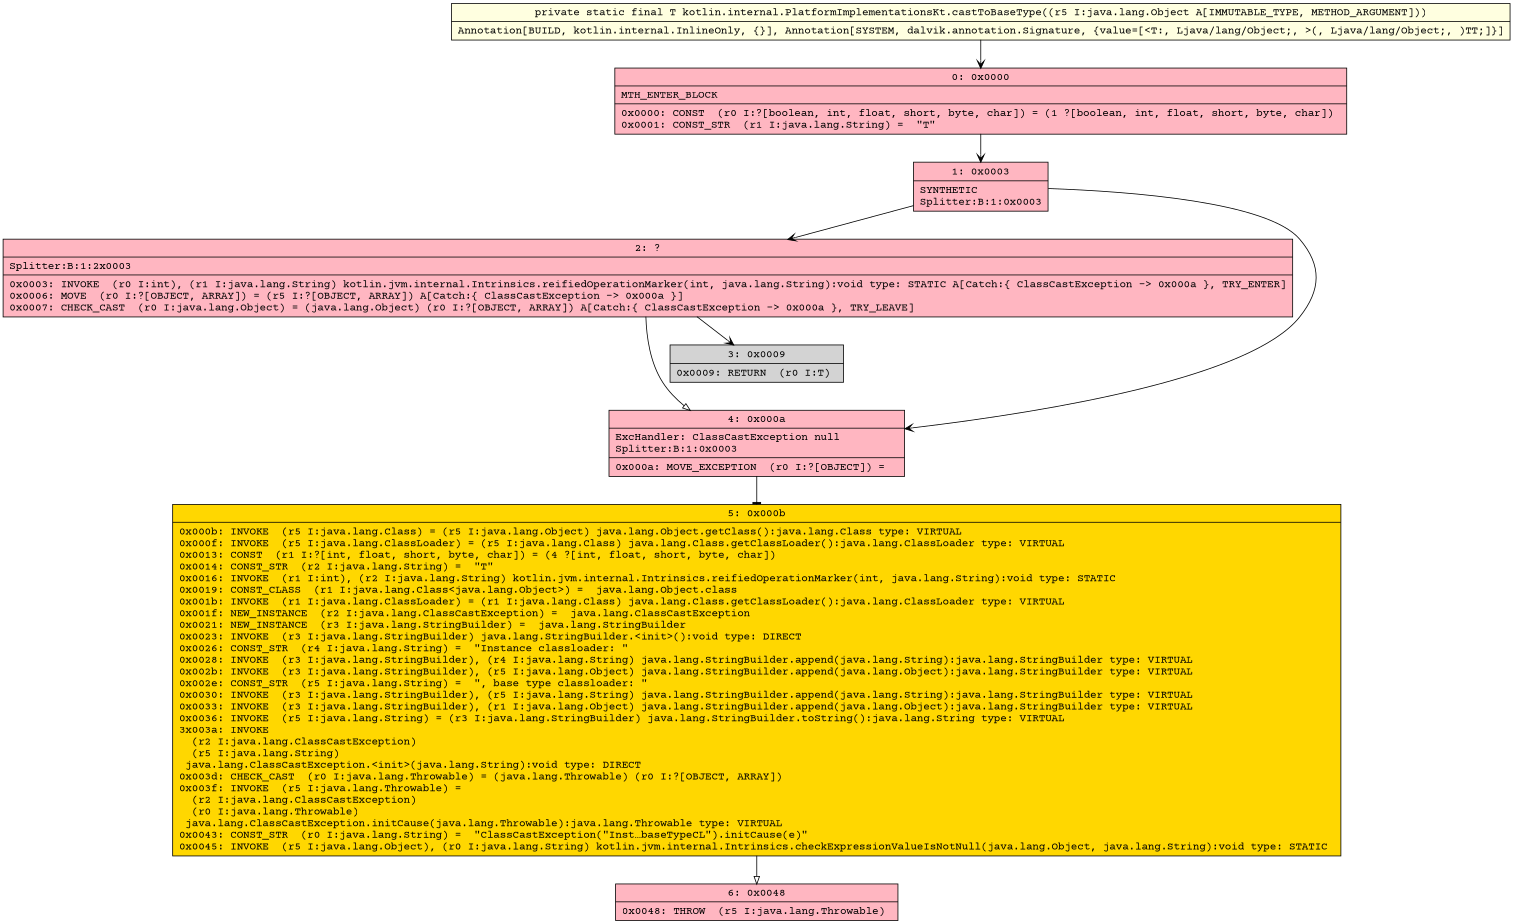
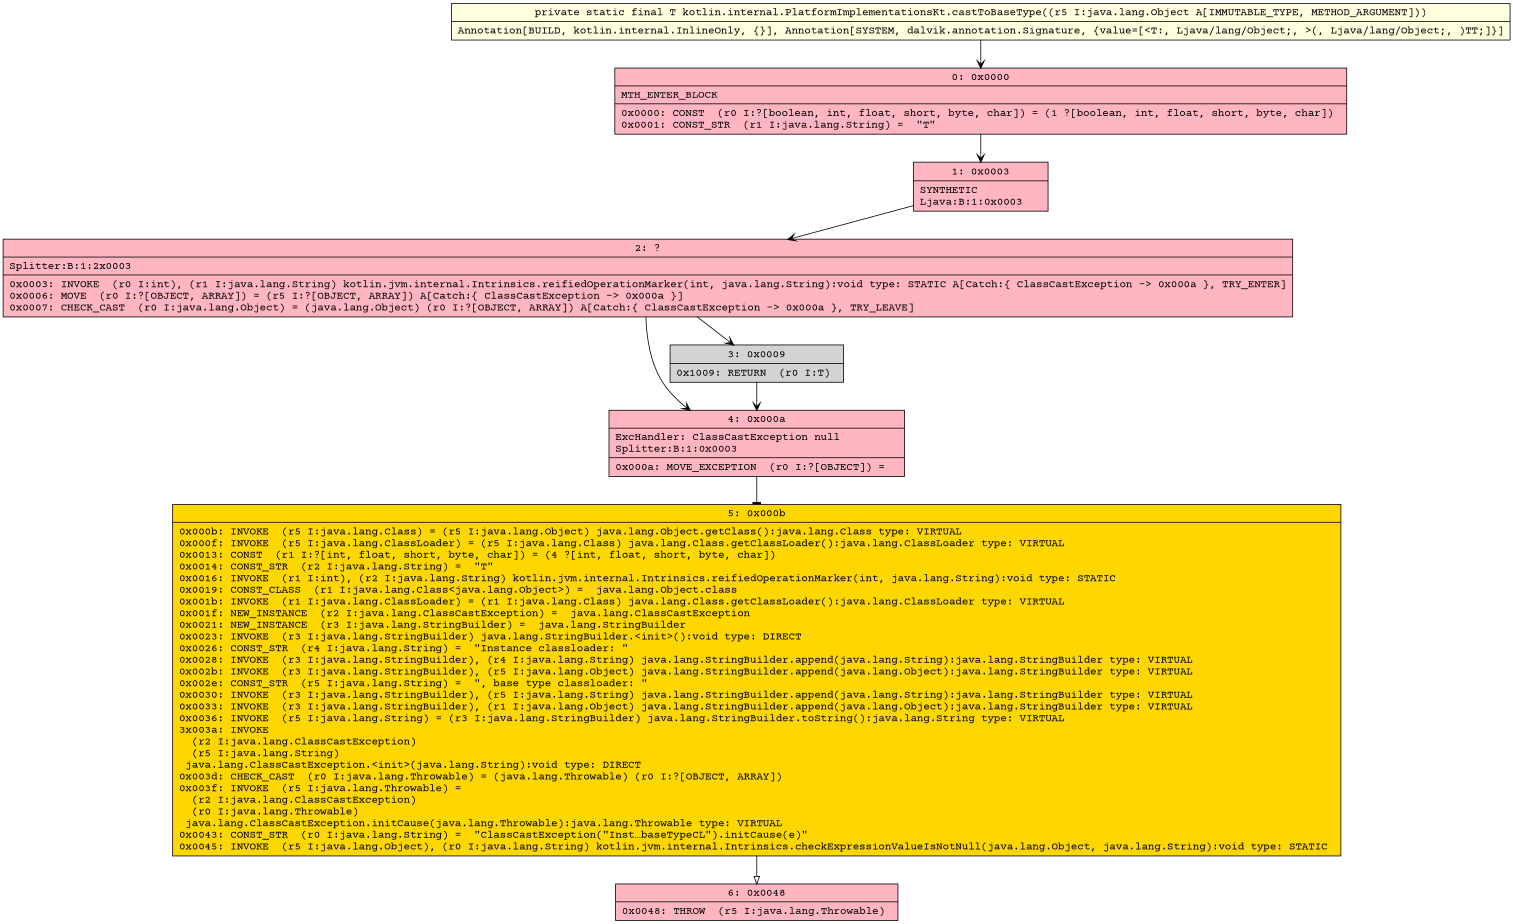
  digraph {
    fontname="Courier Prime"
    node [fillcolor=lightpink fontname="Courier Prime" shape=record style=filled]
    edge [arrowhead=vee fontname="Courier Prime"]
    n1 [label="{0\:\ 0x0000|MTH_ENTER_BLOCK\l|0x0000: CONST  (r0 I:?[boolean, int, float, short, byte, char]) = (1 ?[boolean, int, float, short, byte, char]) \l0x0001: CONST_STR  (r1 I:java.lang.String) =  \"T\" \l}"]
-   n2 [label="{1\:\ 0x0003|SYNTHETIC\lSplitter:B:1:0x0003\l}"]
+   n2 [label="{1\:\ 0x0003|SYNTHETIC\lLjava:B:1:0x0003\l}"]
    n3 [label="{2\:\ ?|Splitter:B:1:2x0003\l|0x0003: INVOKE  (r0 I:int), (r1 I:java.lang.String) kotlin.jvm.internal.Intrinsics.reifiedOperationMarker(int, java.lang.String):void type: STATIC A[Catch:\{ ClassCastException \-\> 0x000a \}, TRY_ENTER]\l0x0006: MOVE  (r0 I:?[OBJECT, ARRAY]) = (r5 I:?[OBJECT, ARRAY]) A[Catch:\{ ClassCastException \-\> 0x000a \}]\l0x0007: CHECK_CAST  (r0 I:java.lang.Object) = (java.lang.Object) (r0 I:?[OBJECT, ARRAY]) A[Catch:\{ ClassCastException \-\> 0x000a \}, TRY_LEAVE]\l}"]
    n4 [label="{4\:\ 0x000a|ExcHandler: ClassCastException null\lSplitter:B:1:0x0003\l|0x000a: MOVE_EXCEPTION  (r0 I:?[OBJECT]) =  \l}"]
-   n5 [fillcolor=lightgrey label="{3\:\ 0x0009|0x0009: RETURN  (r0 I:T) \l}"]
+   n5 [fillcolor=lightgrey label="{3\:\ 0x0009|0x1009: RETURN  (r0 I:T) \l}"]
    n6 [fillcolor=gold label="{5\:\ 0x000b|0x000b: INVOKE  (r5 I:java.lang.Class) = (r5 I:java.lang.Object) java.lang.Object.getClass():java.lang.Class type: VIRTUAL \l0x000f: INVOKE  (r5 I:java.lang.ClassLoader) = (r5 I:java.lang.Class) java.lang.Class.getClassLoader():java.lang.ClassLoader type: VIRTUAL \l0x0013: CONST  (r1 I:?[int, float, short, byte, char]) = (4 ?[int, float, short, byte, char]) \l0x0014: CONST_STR  (r2 I:java.lang.String) =  \"T\" \l0x0016: INVOKE  (r1 I:int), (r2 I:java.lang.String) kotlin.jvm.internal.Intrinsics.reifiedOperationMarker(int, java.lang.String):void type: STATIC \l0x0019: CONST_CLASS  (r1 I:java.lang.Class\<java.lang.Object\>) =  java.lang.Object.class \l0x001b: INVOKE  (r1 I:java.lang.ClassLoader) = (r1 I:java.lang.Class) java.lang.Class.getClassLoader():java.lang.ClassLoader type: VIRTUAL \l0x001f: NEW_INSTANCE  (r2 I:java.lang.ClassCastException) =  java.lang.ClassCastException \l0x0021: NEW_INSTANCE  (r3 I:java.lang.StringBuilder) =  java.lang.StringBuilder \l0x0023: INVOKE  (r3 I:java.lang.StringBuilder) java.lang.StringBuilder.\<init\>():void type: DIRECT \l0x0026: CONST_STR  (r4 I:java.lang.String) =  \"Instance classloader: \" \l0x0028: INVOKE  (r3 I:java.lang.StringBuilder), (r4 I:java.lang.String) java.lang.StringBuilder.append(java.lang.String):java.lang.StringBuilder type: VIRTUAL \l0x002b: INVOKE  (r3 I:java.lang.StringBuilder), (r5 I:java.lang.Object) java.lang.StringBuilder.append(java.lang.Object):java.lang.StringBuilder type: VIRTUAL \l0x002e: CONST_STR  (r5 I:java.lang.String) =  \", base type classloader: \" \l0x0030: INVOKE  (r3 I:java.lang.StringBuilder), (r5 I:java.lang.String) java.lang.StringBuilder.append(java.lang.String):java.lang.StringBuilder type: VIRTUAL \l0x0033: INVOKE  (r3 I:java.lang.StringBuilder), (r1 I:java.lang.Object) java.lang.StringBuilder.append(java.lang.Object):java.lang.StringBuilder type: VIRTUAL \l0x0036: INVOKE  (r5 I:java.lang.String) = (r3 I:java.lang.StringBuilder) java.lang.StringBuilder.toString():java.lang.String type: VIRTUAL \l3x003a: INVOKE  \l  (r2 I:java.lang.ClassCastException)\l  (r5 I:java.lang.String)\l java.lang.ClassCastException.\<init\>(java.lang.String):void type: DIRECT \l0x003d: CHECK_CAST  (r0 I:java.lang.Throwable) = (java.lang.Throwable) (r0 I:?[OBJECT, ARRAY]) \l0x003f: INVOKE  (r5 I:java.lang.Throwable) = \l  (r2 I:java.lang.ClassCastException)\l  (r0 I:java.lang.Throwable)\l java.lang.ClassCastException.initCause(java.lang.Throwable):java.lang.Throwable type: VIRTUAL \l0x0043: CONST_STR  (r0 I:java.lang.String) =  \"ClassCastException(\"Inst…baseTypeCL\").initCause(e)\" \l0x0045: INVOKE  (r5 I:java.lang.Object), (r0 I:java.lang.String) kotlin.jvm.internal.Intrinsics.checkExpressionValueIsNotNull(java.lang.Object, java.lang.String):void type: STATIC \l}"]
    n7 [label="{6\:\ 0x0048|0x0048: THROW  (r5 I:java.lang.Throwable) \l}"]
    n8 [fillcolor=lightyellow label="{private static final T kotlin.internal.PlatformImplementationsKt.castToBaseType((r5 I:java.lang.Object A[IMMUTABLE_TYPE, METHOD_ARGUMENT]))  | Annotation[BUILD, kotlin.internal.InlineOnly, \{\}], Annotation[SYSTEM, dalvik.annotation.Signature, \{value=[\<T:, Ljava\/lang\/Object;, \>(, Ljava\/lang\/Object;, )TT;]\}]\l}"]
    n1 -> n2
    n2 -> n3
-   n2 -> n4
-   n3 -> n4 [arrowhead=onormal]
+   n5 -> n4
+   n3 -> n4
    n3 -> n5
    n4 -> n6 [arrowhead=tee]
    n6 -> n7 [arrowhead=onormal]
    n8 -> n1
  }
